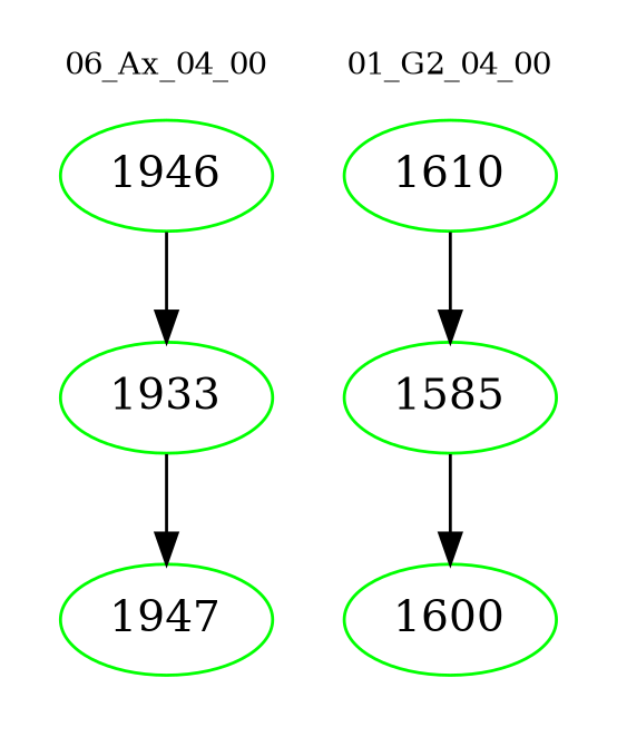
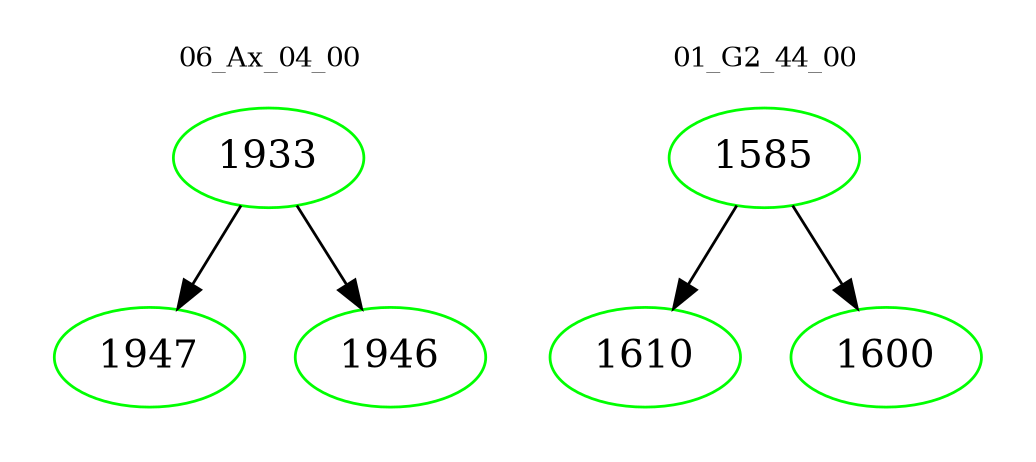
  digraph {
    node [color=green]
    edge [color=black]
    n1 [label=1947]
    n2 [label=1933]
    n3 [label=1946]
    n4 [label=1610]
    n5 [label=1585]
    n6 [label=1600]
    subgraph cluster_1 {
      color=white
      fontsize=10
      label="06_Ax_04_00"
      n1
      n2
      n3
    }
    subgraph cluster_2 {
      color=white
      fontsize=10
-     label="01_G2_04_00"
+     label="01_G2_44_00"
      n4
      n5
      n6
    }
    n2 -> n1
-   n3 -> n2
-   n4 -> n5
+   n2 -> n3
+   n5 -> n4
    n5 -> n6
  }
